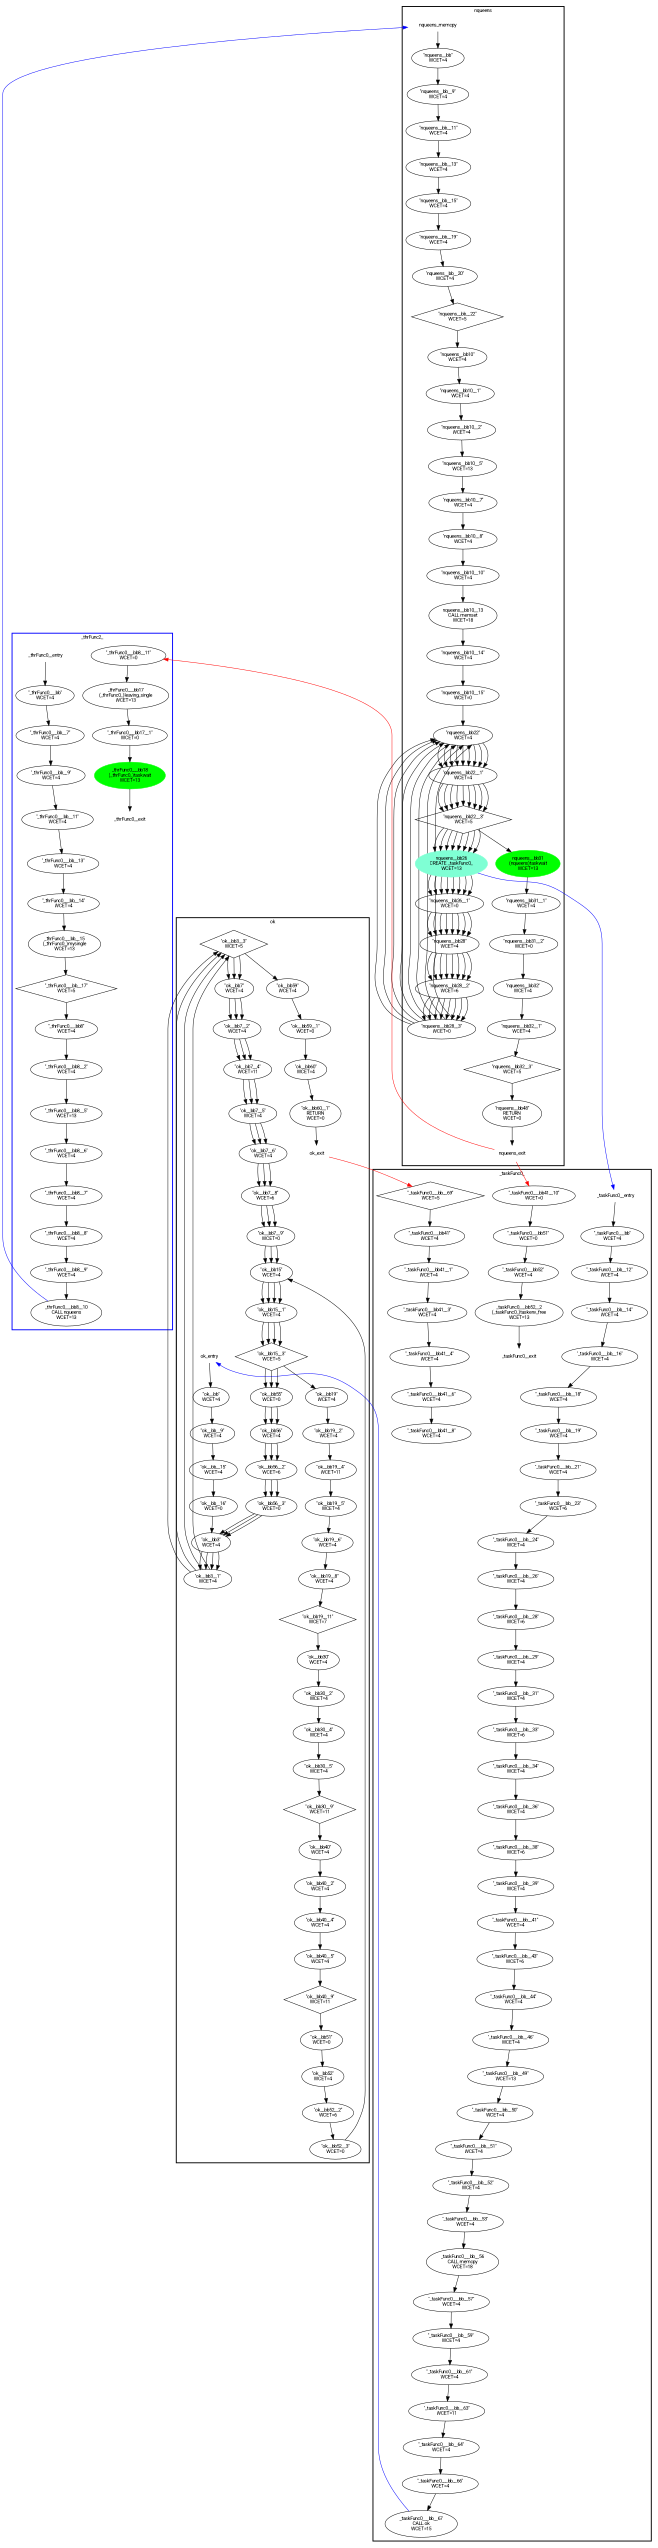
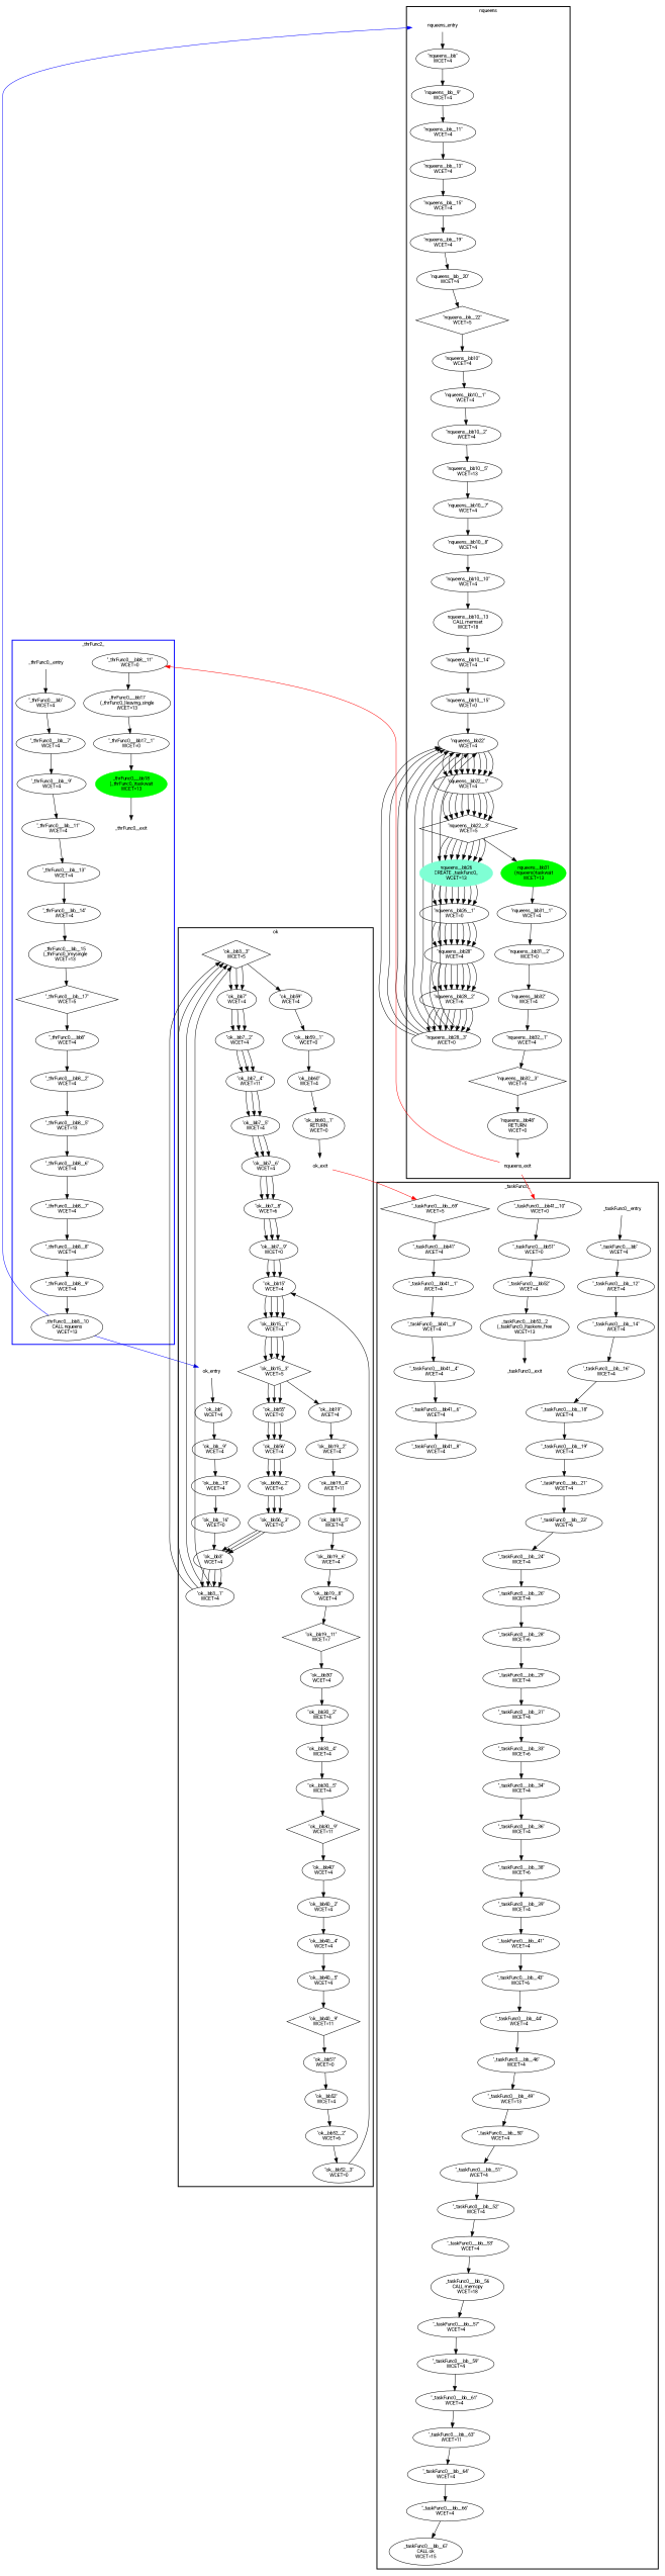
  digraph {
    fontname=Roboto
    fontsize=10
    rankdir=TB
    node [fontname=Roboto fontsize=10]
    edge [fontname=Roboto]
    n1 [label="\"_thrFunc0___bb__13\"\nWCET=4" width=0.01]
    n2 [color=white label=_thrFunc0__exit width=0.01]
    n3 [label="\"_thrFunc0___bb8__8\"\nWCET=4" width=0.01]
    n4 [label="\"_thrFunc0___bb8__11\"\nWCET=0" width=0.01]
    n5 [label="\"_thrFunc0___bb17__1\"\nWCET=0" width=0.01]
    n6 [label="_thrFunc0___bb17\n(_thrFunc0_)leaving_single\nWCET=13" width=0.01]
    n7 [color=green label="_thrFunc0___bb18\n(_thrFunc0_)taskwait\nWCET=13" style=filled width=0.01]
    n8 [label="\"_thrFunc0___bb\"\nWCET=4" width=0.01]
    n9 [label="_thrFunc0___bb8__10\nCALL nqueens\nWCET=13" width=0.01]
    n10 [label="\"_thrFunc0___bb8\"\nWCET=4" width=0.01]
    n11 [label="\"_thrFunc0___bb__11\"\nWCET=4" width=0.01]
    n12 [label="\"_thrFunc0___bb8__5\"\nWCET=13" width=0.01]
    n13 [label="\"_thrFunc0___bb__7\"\nWCET=4" width=0.01]
    n14 [label="\"_thrFunc0___bb8__6\"\nWCET=4" width=0.01]
    n15 [color=white height=0.01 label=_thrFunc0__entry width=0.01]
    n16 [label="\"_thrFunc0___bb8__2\"\nWCET=4" width=0.01]
    n17 [label="\"_thrFunc0___bb__9\"\nWCET=4" width=0.01]
    n18 [label="\"_thrFunc0___bb__14\"\nWCET=4" width=0.01]
    n19 [label="_thrFunc0___bb__15\n(_thrFunc0_)mysingle\nWCET=13" width=0.01]
    n20 [label="\"_thrFunc0___bb8__7\"\nWCET=4" width=0.01]
    n21 [label="\"_thrFunc0___bb__17\"\nWCET=5" shape=diamond width=0.01]
    n22 [label="\"_thrFunc0___bb8__9\"\nWCET=4" width=0.01]
    n23 [label="\"nqueens__bb10\"\nWCET=4" width=0.01]
    n24 [label="\"nqueens__bb10__7\"\nWCET=4" width=0.01]
    n25 [label="\"nqueens__bb10__15\"\nWCET=0" width=0.01]
    n26 [label="\"nqueens__bb32__3\"\nWCET=5" shape=diamond width=0.01]
    n27 [label="\"nqueens__bb__22\"\nWCET=5" shape=diamond width=0.01]
    n28 [label="\"nqueens__bb28__3\"\nWCET=0" width=0.01]
    n29 [label="\"nqueens__bb__11\"\nWCET=4" width=0.01]
    n30 [label="\"nqueens__bb22\"\nWCET=4" width=0.01]
    n31 [label="\"nqueens__bb10__14\"\nWCET=4" width=0.01]
    n32 [label="\"nqueens__bb31__2\"\nWCET=0" width=0.01]
    n33 [label="\"nqueens__bb__20\"\nWCET=4" width=0.01]
    n34 [label="\"nqueens__bb31__1\"\nWCET=4" width=0.01]
    n35 [label="\"nqueens__bb22__3\"\nWCET=5" shape=diamond width=0.01]
    n36 [label="\"nqueens__bb32\"\nWCET=4" width=0.01]
    n37 [label="nqueens__bb10__13\nCALL memset\nWCET=18" width=0.01]
    n38 [label="\"nqueens__bb22__1\"\nWCET=4" width=0.01]
    n39 [label="\"nqueens__bb__19\"\nWCET=4" width=0.01]
    n40 [label="\"nqueens__bb26__1\"\nWCET=0" width=0.01]
    n41 [label="\"nqueens__bb__13\"\nWCET=4" width=0.01]
    n42 [label="\"nqueens__bb28__2\"\nWCET=6" width=0.01]
    n43 [color=white label=nqueens_exit width=0.01]
    n44 [label="\"nqueens__bb32__1\"\nWCET=4" width=0.01]
    n45 [label="\"nqueens__bb10__10\"\nWCET=4" width=0.01]
-   n46 [color=white height=0.01 label=nqueens_memcpy width=0.01]
+   n46 [color=white height=0.01 label=nqueens_entry width=0.01]
    n47 [label="\"nqueens__bb__15\"\nWCET=4" width=0.01]
    n48 [color=green label="nqueens__bb31\n(nqueens)taskwait\nWCET=13" style=filled width=0.01]
    n49 [color=aquamarine label="nqueens__bb26\nCREATE _taskFunc0_\nWCET=13" style=filled width=0.01]
    n50 [label="\"nqueens__bb10__1\"\nWCET=4" width=0.01]
    n51 [label="\"nqueens__bb48\"\nRETURN\nWCET=0" width=0.01]
    n52 [label="\"nqueens__bb10__8\"\nWCET=4" width=0.01]
    n53 [label="\"nqueens__bb10__2\"\nWCET=4" width=0.01]
    n54 [label="\"nqueens__bb10__5\"\nWCET=13" width=0.01]
    n55 [label="\"nqueens__bb\"\nWCET=4" width=0.01]
    n56 [label="\"nqueens__bb__9\"\nWCET=4" width=0.01]
    n57 [label="\"nqueens__bb28\"\nWCET=4" width=0.01]
    n58 [label="_taskFunc0___bb52__2\n(_taskFunc0_)taskenv_free\nWCET=13" width=0.01]
    n59 [label="\"_taskFunc0___bb__59\"\nWCET=4" width=0.01]
    n60 [label="\"_taskFunc0___bb51\"\nWCET=0" width=0.01]
    n61 [label="\"_taskFunc0___bb__28\"\nWCET=6" width=0.01]
    n62 [label="\"_taskFunc0___bb__31\"\nWCET=4" width=0.01]
    n63 [label="_taskFunc0___bb__67\nCALL ok\nWCET=15" width=0.01]
    n64 [label="\"_taskFunc0___bb__46\"\nWCET=4" width=0.01]
    n65 [label="\"_taskFunc0___bb__57\"\nWCET=4" width=0.01]
    n66 [label="\"_taskFunc0___bb__69\"\nWCET=5" shape=diamond width=0.01]
    n67 [label="\"_taskFunc0___bb__61\"\nWCET=4" width=0.01]
    n68 [label="\"_taskFunc0___bb__14\"\nWCET=4" width=0.01]
    n69 [label="\"_taskFunc0___bb52\"\nWCET=4" width=0.01]
    n70 [label="\"_taskFunc0___bb__29\"\nWCET=4" width=0.01]
    n71 [label="\"_taskFunc0___bb__52\"\nWCET=4" width=0.01]
    n72 [label="\"_taskFunc0___bb__16\"\nWCET=4" width=0.01]
    n73 [label="\"_taskFunc0___bb__38\"\nWCET=6" width=0.01]
    n74 [label="\"_taskFunc0___bb41__4\"\nWCET=4" width=0.01]
    n75 [label="\"_taskFunc0___bb41__8\"\nWCET=4" width=0.01]
    n76 [label="\"_taskFunc0___bb41__1\"\nWCET=4" width=0.01]
    n77 [label="\"_taskFunc0___bb__41\"\nWCET=4" width=0.01]
    n78 [label="\"_taskFunc0___bb__36\"\nWCET=4" width=0.01]
    n79 [color=white height=0.01 label=_taskFunc0__entry width=0.01]
    n80 [label="\"_taskFunc0___bb__44\"\nWCET=4" width=0.01]
    n81 [label="\"_taskFunc0___bb__33\"\nWCET=6" width=0.01]
    n82 [label="\"_taskFunc0___bb__43\"\nWCET=6" width=0.01]
    n83 [label="\"_taskFunc0___bb__21\"\nWCET=4" width=0.01]
    n84 [label="_taskFunc0___bb__56\nCALL memcpy\nWCET=18" width=0.01]
    n85 [label="\"_taskFunc0___bb__34\"\nWCET=4" width=0.01]
    n86 [label="\"_taskFunc0___bb__23\"\nWCET=6" width=0.01]
    n87 [label="\"_taskFunc0___bb__39\"\nWCET=4" width=0.01]
    n88 [label="\"_taskFunc0___bb41__3\"\nWCET=4" width=0.01]
    n89 [label="\"_taskFunc0___bb__19\"\nWCET=4" width=0.01]
    n90 [label="\"_taskFunc0___bb\"\nWCET=4" width=0.01]
    n91 [label="\"_taskFunc0___bb__26\"\nWCET=4" width=0.01]
    n92 [label="\"_taskFunc0___bb41__10\"\nWCET=0" width=0.01]
    n93 [label="\"_taskFunc0___bb__51\"\nWCET=4" width=0.01]
    n94 [label="\"_taskFunc0___bb41__6\"\nWCET=4" width=0.01]
    n95 [label="\"_taskFunc0___bb__24\"\nWCET=4" width=0.01]
    n96 [label="\"_taskFunc0___bb__18\"\nWCET=4" width=0.01]
    n97 [label="\"_taskFunc0___bb__53\"\nWCET=4" width=0.01]
    n98 [label="\"_taskFunc0___bb__66\"\nWCET=4" width=0.01]
    n99 [label="\"_taskFunc0___bb__12\"\nWCET=4" width=0.01]
    n100 [label="\"_taskFunc0___bb__64\"\nWCET=4" width=0.01]
    n101 [color=white label=_taskFunc0__exit width=0.01]
    n102 [label="\"_taskFunc0___bb__49\"\nWCET=13" width=0.01]
    n103 [label="\"_taskFunc0___bb__63\"\nWCET=11" width=0.01]
    n104 [label="\"_taskFunc0___bb41\"\nWCET=4" width=0.01]
    n105 [label="\"_taskFunc0___bb__50\"\nWCET=4" width=0.01]
    n106 [label="\"ok__bb60\"\nWCET=4" width=0.01]
    n107 [label="\"ok__bb40\"\nWCET=4" width=0.01]
    n108 [label="\"ok__bb59__1\"\nWCET=0" width=0.01]
    n109 [label="\"ok__bb30__4\"\nWCET=4" width=0.01]
    n110 [label="\"ok__bb52__2\"\nWCET=6" width=0.01]
    n111 [label="\"ok__bb19__6\"\nWCET=4" width=0.01]
    n112 [color=white height=0.01 label=ok_entry width=0.01]
    n113 [label="\"ok__bb15\"\nWCET=4" width=0.01]
    n114 [label="\"ok__bb15__3\"\nWCET=5" shape=diamond width=0.01]
    n115 [label="\"ok__bb19__4\"\nWCET=11" width=0.01]
    n116 [label="\"ok__bb56__2\"\nWCET=6" width=0.01]
    n117 [label="\"ok__bb56\"\nWCET=4" width=0.01]
    n118 [label="\"ok__bb7__4\"\nWCET=11" width=0.01]
    n119 [label="\"ok__bb\"\nWCET=4" width=0.01]
    n120 [label="\"ok__bb40__4\"\nWCET=4" width=0.01]
    n121 [label="\"ok__bb3__3\"\nWCET=5" shape=diamond width=0.01]
    n122 [label="\"ok__bb__9\"\nWCET=4" width=0.01]
    n123 [label="\"ok__bb40__2\"\nWCET=4" width=0.01]
    n124 [label="\"ok__bb3\"\nWCET=4" width=0.01]
    n125 [label="\"ok__bb7\"\nWCET=4" width=0.01]
    n126 [label="\"ok__bb7__9\"\nWCET=0" width=0.01]
    n127 [label="\"ok__bb51\"\nWCET=0" width=0.01]
    n128 [label="\"ok__bb56__3\"\nWCET=0" width=0.01]
    n129 [label="\"ok__bb40__5\"\nWCET=4" width=0.01]
    n130 [label="\"ok__bb40__9\"\nWCET=11" shape=diamond width=0.01]
    n131 [label="\"ok__bb7__8\"\nWCET=6" width=0.01]
    n132 [label="\"ok__bb52__3\"\nWCET=0" width=0.01]
    n133 [label="\"ok__bb19\"\nWCET=4" width=0.01]
    n134 [color=white label=ok_exit width=0.01]
    n135 [label="\"ok__bb__15\"\nWCET=4" width=0.01]
    n136 [label="\"ok__bb30\"\nWCET=4" width=0.01]
    n137 [label="\"ok__bb7__2\"\nWCET=4" width=0.01]
    n138 [label="\"ok__bb30__5\"\nWCET=4" width=0.01]
    n139 [label="\"ok__bb59\"\nWCET=4" width=0.01]
    n140 [label="\"ok__bb30__2\"\nWCET=4" width=0.01]
    n141 [label="\"ok__bb19__8\"\nWCET=4" width=0.01]
    n142 [label="\"ok__bb19__2\"\nWCET=4" width=0.01]
    n143 [label="\"ok__bb55\"\nWCET=0" width=0.01]
    n144 [label="\"ok__bb19__11\"\nWCET=7" shape=diamond width=0.01]
    n145 [label="\"ok__bb60__1\"\nRETURN\nWCET=0" width=0.01]
    n146 [label="\"ok__bb__16\"\nWCET=0" width=0.01]
    n147 [label="\"ok__bb15__1\"\nWCET=4" width=0.01]
    n148 [label="\"ok__bb30__9\"\nWCET=11" shape=diamond width=0.01]
    n149 [label="\"ok__bb7__6\"\nWCET=4" width=0.01]
    n150 [label="\"ok__bb19__5\"\nWCET=4" width=0.01]
    n151 [label="\"ok__bb3__1\"\nWCET=4" width=0.01]
    n152 [label="\"ok__bb7__5\"\nWCET=4" width=0.01]
    n153 [label="\"ok__bb52\"\nWCET=4" width=0.01]
    subgraph cluster_1 {
      color=blue
      label=_thrFunc2_
      style=bold
      n1
      n2
      n3
      n4
      n5
      n6
      n7
      n8
      n9
      n10
      n11
      n12
      n13
      n14
      n15
      n16
      n17
      n18
      n19
      n20
      n21
      n22
    }
    subgraph cluster_2 {
      label=nqueens
      style=bold
      n23
      n24
      n25
      n26
      n27
      n28
      n29
      n30
      n31
      n32
      n33
      n34
      n35
      n36
      n37
      n38
      n39
      n40
      n41
      n42
      n43
      n44
      n45
      n46
      n47
      n48
      n49
      n50
      n51
      n52
      n53
      n54
      n55
      n56
      n57
    }
    subgraph cluster_3 {
      label=_taskFunc0_
      style=bold
      n58
      n59
      n60
      n61
      n62
      n63
      n64
      n65
      n66
      n67
      n68
      n69
      n70
      n71
      n72
      n73
      n74
      n75
      n76
      n77
      n78
      n79
      n80
      n81
      n82
      n83
      n84
      n85
      n86
      n87
      n88
      n89
      n90
      n91
      n92
      n93
      n94
      n95
      n96
      n97
      n98
      n99
      n100
      n101
      n102
      n103
      n104
      n105
    }
    subgraph cluster_4 {
      label=ok
      style=bold
      n106
      n107
      n108
      n109
      n110
      n111
      n112
      n113
      n114
      n115
      n116
      n117
      n118
      n119
      n120
      n121
      n122
      n123
      n124
      n125
      n126
      n127
      n128
      n129
      n130
      n131
      n132
      n133
      n134
      n135
      n136
      n137
      n138
      n139
      n140
      n141
      n142
      n143
      n144
      n145
      n146
      n147
      n148
      n149
      n150
      n151
      n152
      n153
    }
    n1 -> n18
    n3 -> n22
    n4 -> n6
    n5 -> n7
    n6 -> n5
    n7 -> n2
    n8 -> n13
    n9 -> n46 [color=blue]
    n10 -> n16
    n11 -> n1
    n12 -> n14
    n13 -> n17
    n14 -> n20
    n15 -> n8
    n16 -> n12
    n17 -> n11
    n18 -> n19
    n19 -> n21
    n20 -> n3
    n21 -> n10
    n22 -> n9
    n23 -> n50
    n24 -> n52
    n25 -> n30
    n26 -> n51
    n27 -> n23
    n28 -> n30
    n28 -> n30
    n28 -> n30
    n28 -> n30
    n28 -> n30
    n28 -> n30
    n28 -> n30
    n28 -> n30
    n29 -> n41
    n30 -> n38
    n30 -> n38
    n30 -> n38
    n30 -> n38
    n30 -> n38
    n30 -> n38
    n30 -> n38
    n30 -> n38
    n30 -> n38
    n31 -> n25
    n32 -> n36
    n33 -> n27
    n34 -> n32
    n35 -> n48
    n35 -> n49
    n35 -> n49
    n35 -> n49
    n35 -> n49
    n35 -> n49
    n35 -> n49
    n35 -> n49
    n35 -> n49
    n36 -> n44
    n37 -> n31
    n38 -> n35
    n38 -> n35
    n38 -> n35
    n38 -> n35
    n38 -> n35
    n38 -> n35
    n38 -> n35
    n38 -> n35
    n38 -> n35
    n39 -> n33
    n40 -> n57
    n40 -> n57
    n40 -> n57
    n40 -> n57
    n40 -> n57
    n40 -> n57
    n40 -> n57
    n40 -> n57
    n41 -> n47
    n42 -> n28
    n42 -> n28
    n42 -> n28
    n42 -> n28
    n42 -> n28
    n42 -> n28
    n42 -> n28
    n42 -> n28
    n43 -> n4 [color=red]
    n43 -> n92 [color=red]
    n44 -> n26
    n45 -> n37
    n46 -> n55
    n47 -> n39
    n48 -> n34
    n49 -> n40
    n49 -> n40
    n49 -> n40
    n49 -> n40
    n49 -> n40
    n49 -> n40
    n49 -> n40
    n49 -> n40
-   n49 -> n79 [color=blue]
    n50 -> n53
    n51 -> n43
    n52 -> n45
    n53 -> n54
    n54 -> n24
    n55 -> n56
    n56 -> n29
    n57 -> n42
    n57 -> n42
    n57 -> n42
    n57 -> n42
    n57 -> n42
    n57 -> n42
    n57 -> n42
    n57 -> n42
    n58 -> n101
    n59 -> n67
    n60 -> n69
    n61 -> n70
    n62 -> n81
-   n63 -> n112 [color=blue]
+   n9 -> n112 [color=blue]
    n64 -> n102
    n65 -> n59
    n66 -> n104
    n67 -> n103
    n68 -> n72
    n69 -> n58
    n70 -> n62
    n71 -> n97
    n72 -> n96
    n73 -> n87
    n74 -> n94
    n76 -> n88
    n77 -> n82
    n78 -> n73
    n79 -> n90
    n80 -> n64
    n81 -> n85
    n82 -> n80
    n83 -> n86
    n84 -> n65
    n85 -> n78
    n86 -> n95
    n87 -> n77
    n88 -> n74
    n89 -> n83
    n90 -> n99
    n91 -> n61
    n92 -> n60
    n93 -> n71
    n94 -> n75
    n95 -> n91
    n96 -> n89
    n97 -> n84
    n98 -> n63
    n99 -> n68
    n100 -> n98
    n102 -> n105
    n103 -> n100
    n104 -> n76
    n105 -> n93
    n106 -> n145
    n107 -> n123
    n108 -> n106
    n109 -> n138
    n110 -> n132
    n111 -> n141
    n112 -> n119
    n113 -> n147
    n113 -> n147
    n113 -> n147
    n113 -> n147
    n114 -> n133
    n114 -> n143
    n114 -> n143
    n114 -> n143
    n115 -> n150
    n116 -> n128
    n116 -> n128
    n116 -> n128
    n117 -> n116
    n117 -> n116
    n117 -> n116
    n118 -> n152
    n118 -> n152
    n118 -> n152
    n119 -> n122
    n120 -> n129
    n121 -> n125
    n121 -> n125
    n121 -> n125
    n121 -> n139
    n122 -> n135
    n123 -> n120
    n124 -> n151
    n124 -> n151
    n124 -> n151
    n124 -> n151
    n125 -> n137
    n125 -> n137
    n125 -> n137
    n126 -> n113
    n126 -> n113
    n126 -> n113
    n127 -> n153
    n128 -> n124
    n128 -> n124
    n128 -> n124
    n129 -> n130
    n130 -> n127
    n131 -> n126
    n131 -> n126
    n131 -> n126
    n132 -> n113
    n133 -> n142
    n134 -> n66 [color=red]
    n135 -> n146
    n136 -> n140
    n137 -> n118
    n137 -> n118
    n137 -> n118
    n138 -> n148
    n139 -> n108
    n140 -> n109
    n141 -> n144
    n142 -> n115
    n143 -> n117
    n143 -> n117
    n143 -> n117
    n144 -> n136
    n145 -> n134
    n146 -> n124
    n147 -> n114
    n147 -> n114
    n147 -> n114
    n147 -> n114
    n148 -> n107
    n149 -> n131
    n149 -> n131
    n149 -> n131
    n150 -> n111
    n151 -> n121
    n151 -> n121
    n151 -> n121
    n151 -> n121
    n152 -> n149
    n152 -> n149
    n152 -> n149
    n153 -> n110
  }
